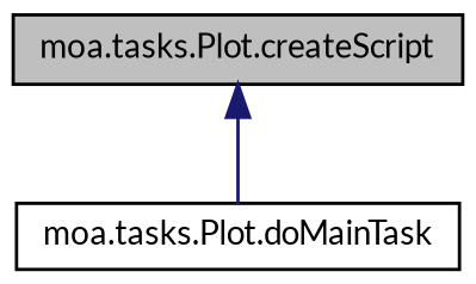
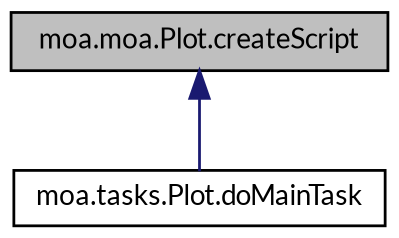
  digraph {
    rankdir=TB
    fontname=Lato
    node [color=black fontname=Lato fontsize=10 shape=record style=filled]
-   n1 [fillcolor=grey75 fontcolor=black height=0.2 label="moa.tasks.Plot.createScript" width=0.4]
+   n1 [fillcolor=grey75 fontcolor=black height=0.2 label="moa.moa.Plot.createScript" width=0.4]
    n2 [fillcolor=white height=0.2 label="moa.tasks.Plot.doMainTask" width=0.4]
    n1 -> n2 [color=midnightblue dir=back fontname=Lato fontsize=10 labelfontname=Helvetica labelfontsize=10 style=solid]
  }
